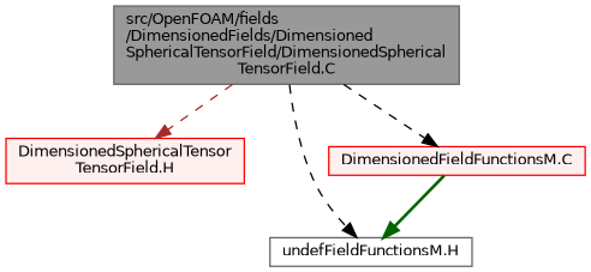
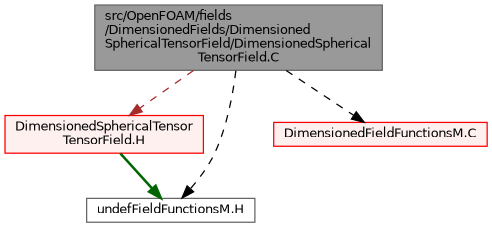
  digraph {
    node [color=red fillcolor="#FFF0F0" fontname=Helvetica fontsize=10 shape=box style=filled]
    edge [color=black fontname=Helvetica fontsize=10 labelfontname=Helvetica labelfontsize=10 style=dashed]
    n1 [color=gray40 fillcolor=grey60 fontcolor=black height=0.2 label="src/OpenFOAM/fields\l/DimensionedFields/Dimensioned\lSphericalTensorField/DimensionedSpherical\lTensorField.C" width=0.4]
    n2 [height=0.2 label="DimensionedSphericalTensor\lTensorField.H" width=0.4]
    n3 [color=grey40 fillcolor=white height=0.2 label="undefFieldFunctionsM.H" width=0.4]
    n4 [height=0.2 label="DimensionedFieldFunctionsM.C" width=0.4]
    n1 -> n2 [color=brown]
    n1 -> n3
    n1 -> n4
-   n4 -> n3 [color=darkgreen style=bold]
+   n2 -> n3 [color=darkgreen style=bold]
  }
